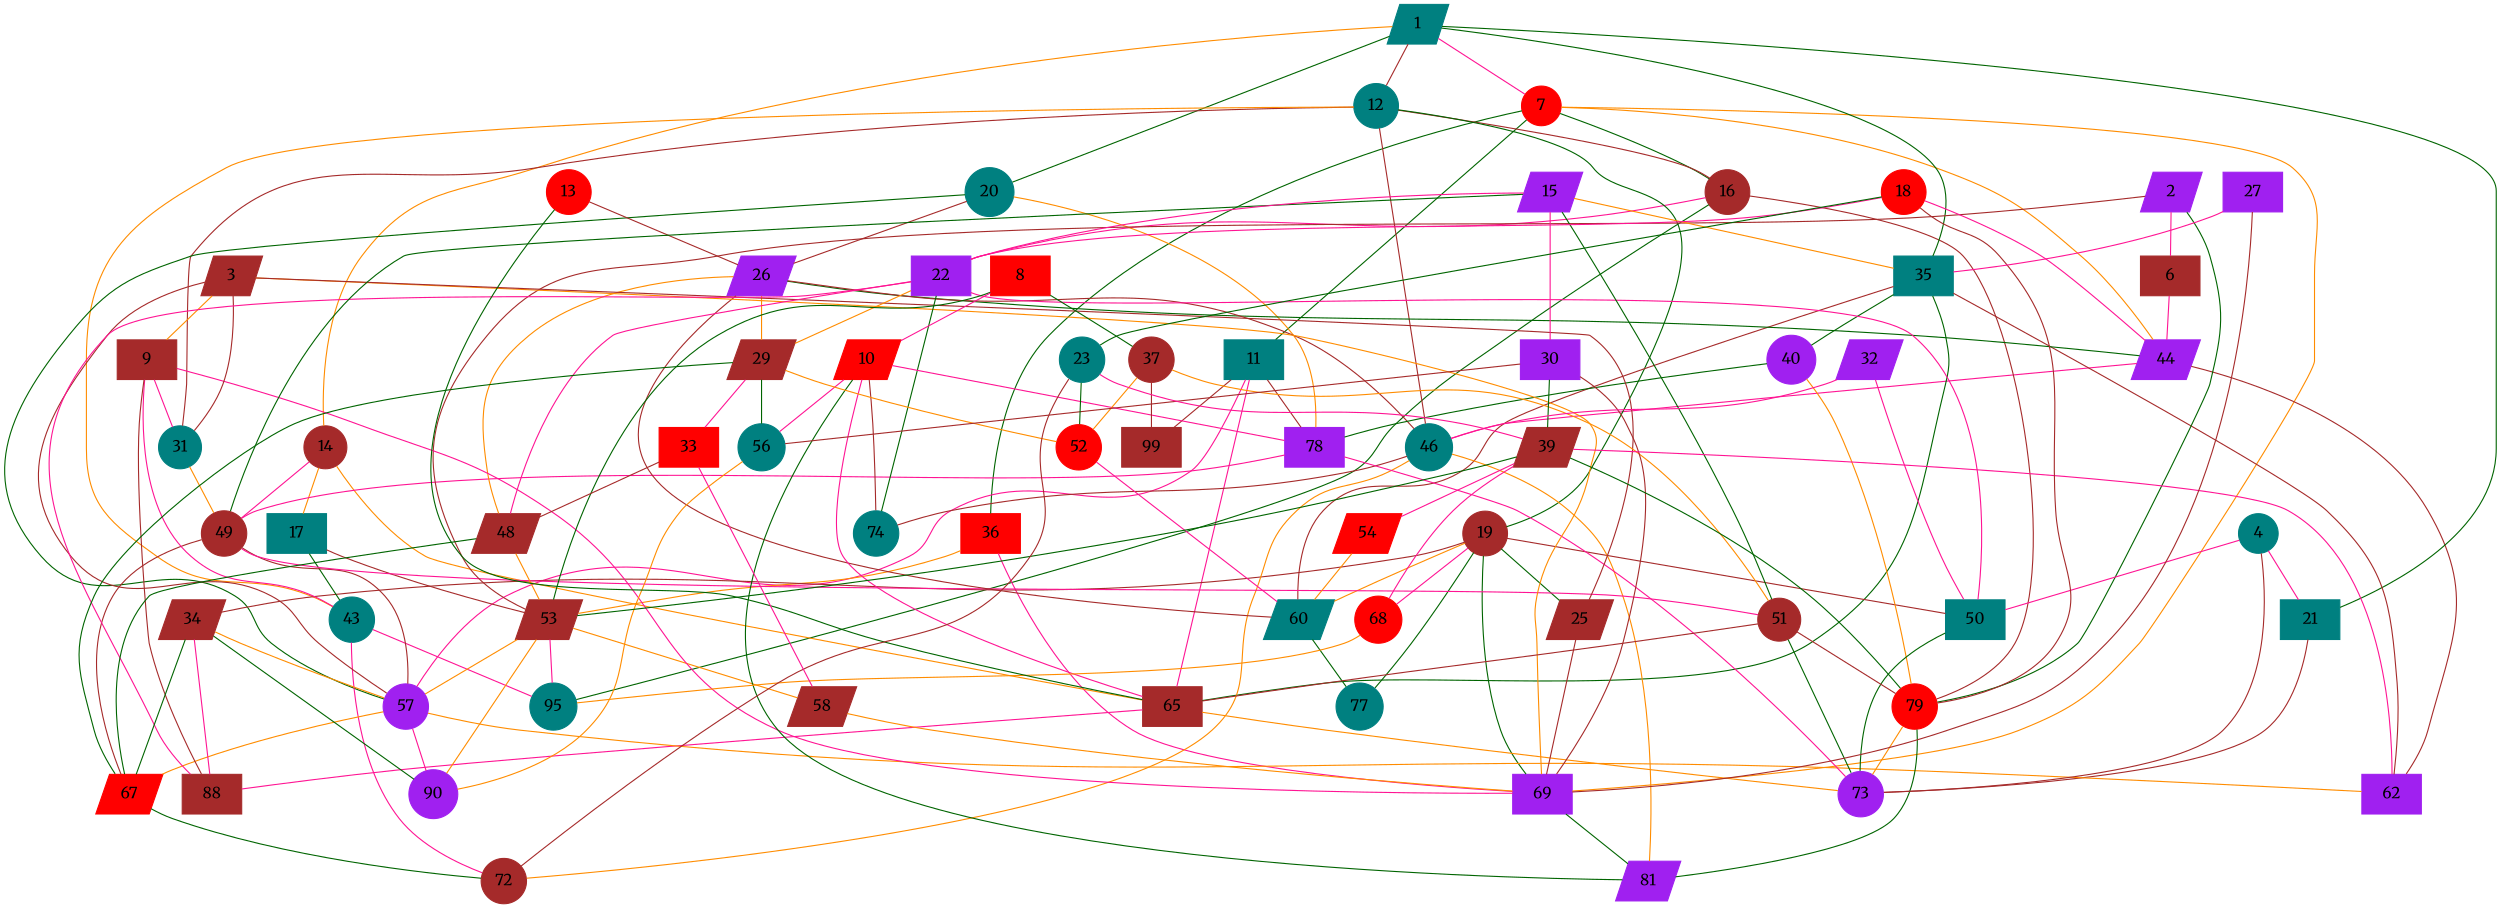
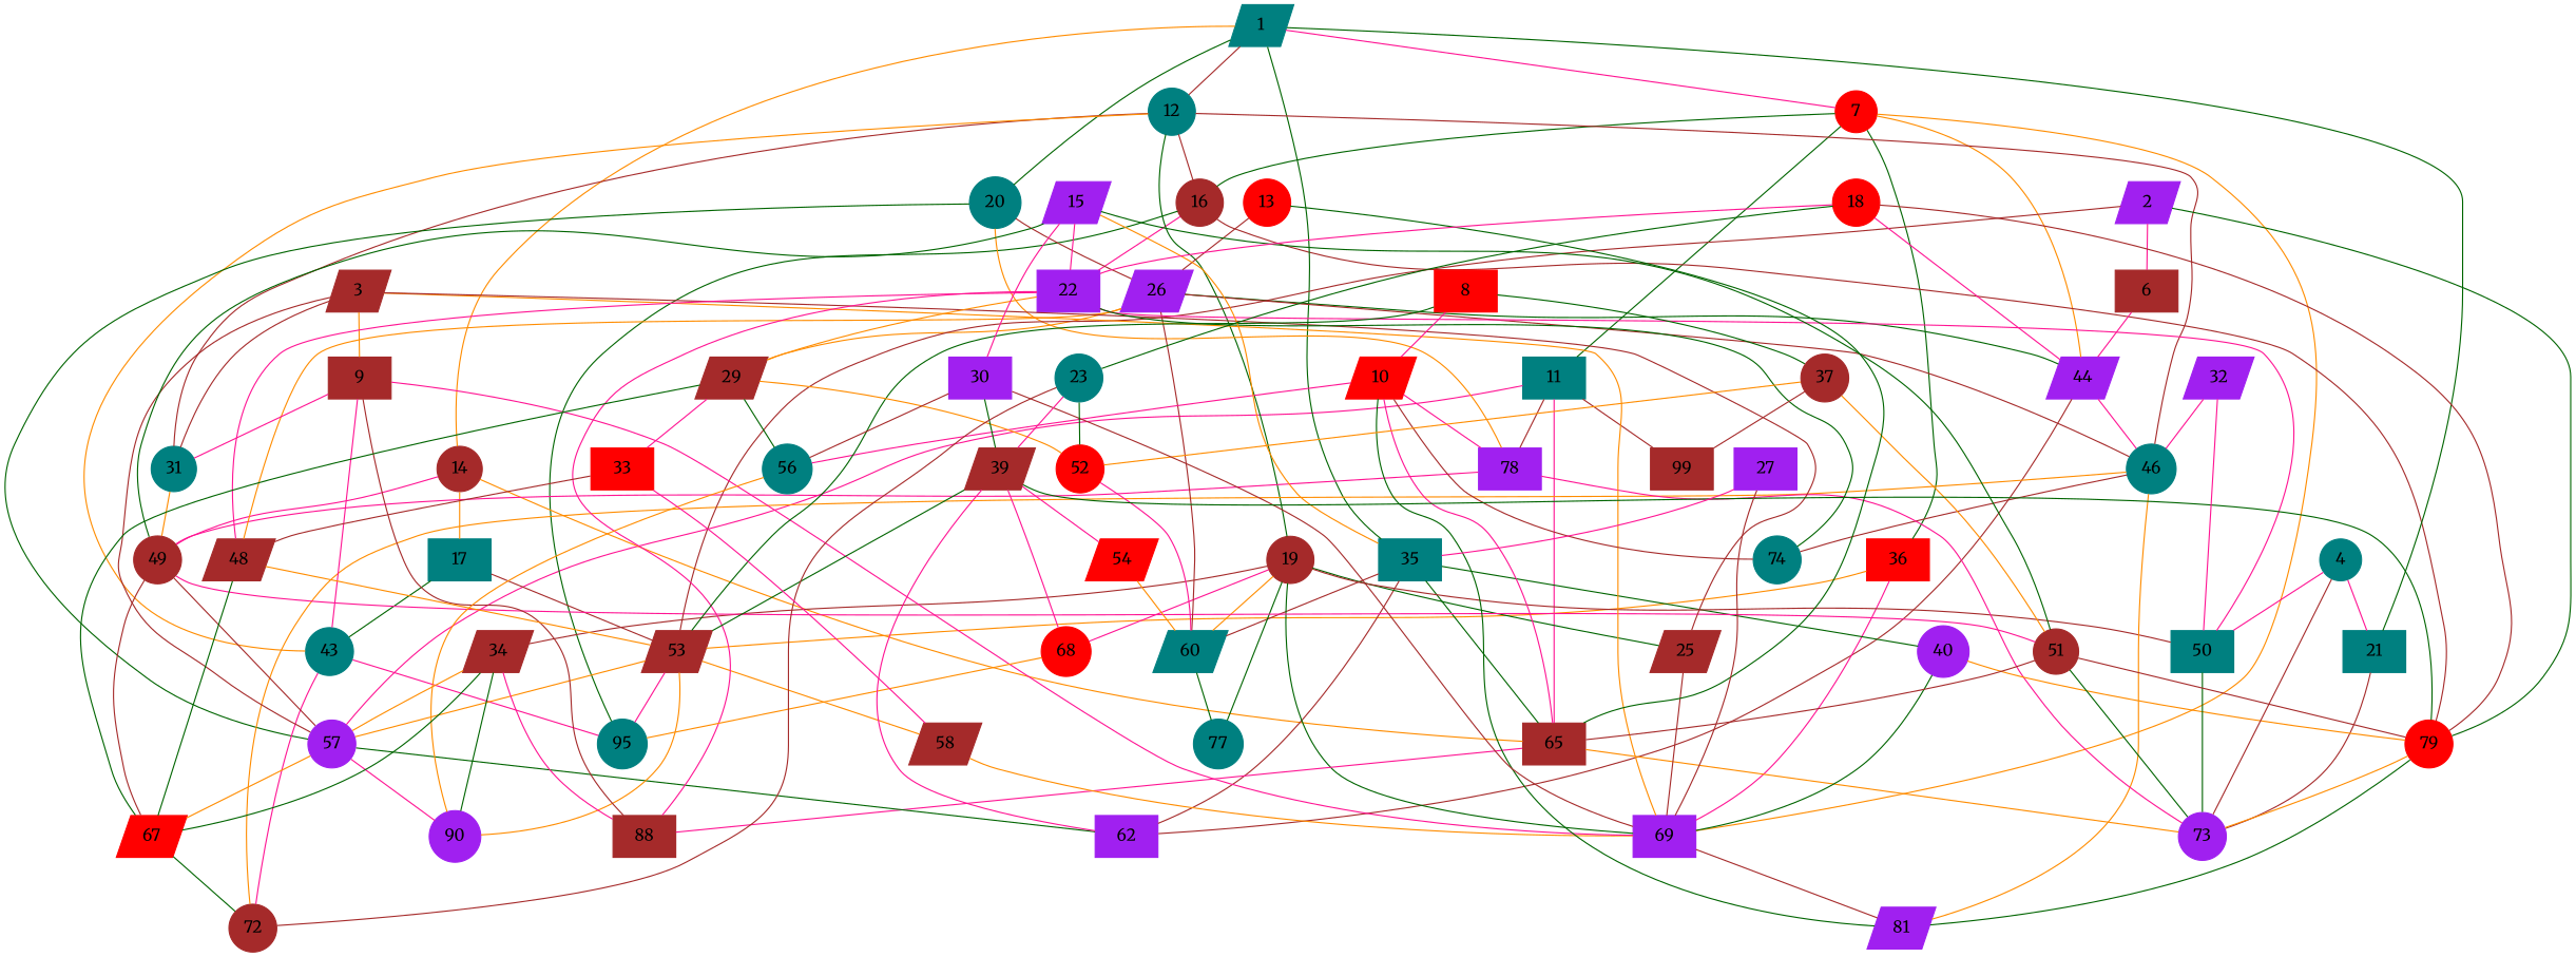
  graph {
    fontname=Merriweather
    node [color=brown fontname=Merriweather shape=circle style=filled]
    edge [color=deeppink fontname=Merriweather]
    7 [color=red super="+28"]
    69 [color=purple shape=box super="+82"]
    44 [color=purple shape=parallelogram super="+80"]
    11 [color=teal shape=box super="+63"]
    16
    36 [color=red shape=box]
    1 [color=teal shape=parallelogram]
    12 [color=teal super="+45"]
    14 [super="+84"]
    20 [color=teal super="+94"]
    21 [color=teal shape=box]
    35 [color=teal shape=box super="+96"]
    31 [color=teal super="+85"]
    43 [color=teal super="+47"]
    19 [super="+24"]
    46 [color=teal super="+92"]
    65 [shape=box super="+98"]
    17 [color=teal shape=box]
    49 [super="+76"]
    57 [color=purple super="+93"]
    n21 [color=purple label=78 shape=box super="+78"]
    26 [color=purple shape=parallelogram super="+41"]
    n23 [color=purple label=73 super="+97"]
    60 [color=teal shape=parallelogram super="+91"]
    40 [color=purple]
    62 [color=purple shape=box]
    2 [color=purple shape=parallelogram]
    6 [shape=box]
    53 [shape=parallelogram super="+86"]
    79 [color=red super="+89"]
    95 [color=teal]
    58 [shape=parallelogram]
    90 [color=purple]
    81 [color=purple shape=parallelogram]
    9 [shape=box super="+70"]
    88 [shape=box]
    3 [shape=parallelogram]
    25 [shape=parallelogram]
    67 [color=red shape=parallelogram]
    4 [color=teal super="+5"]
    50 [color=teal shape=box super="+59"]
    99 [shape=box]
    22 [color=purple shape=box super="+87"]
    10 [color=red shape=parallelogram super="+75"]
    56 [color=teal super="+66"]
    74 [color=teal]
    8 [color=red shape=box]
    37
    51 [super="+64"]
    52 [color=red]
    72
    34 [shape=parallelogram super="+73"]
    68 [color=red super="+71"]
    77 [color=teal]
    29 [shape=parallelogram super="+61"]
    48 [shape=parallelogram]
    13 [color=red]
    15 [color=purple shape=parallelogram super="+100"]
    30 [color=purple shape=box]
    39 [shape=parallelogram super="+42"]
    18 [color=red]
    23 [color=teal super="+55"]
    33 [color=red shape=box]
    54 [color=red shape=parallelogram]
    27 [color=purple shape=box]
    32 [color=purple shape=parallelogram]
    7 -- 69 [color=darkorange]
    7 -- 44 [color=darkorange]
    7 -- 11 [color=darkgreen]
    7 -- 16 [color=darkgreen]
    7 -- 36 [color=darkgreen]
-   69 -- 81 [color=darkgreen]
+   69 -- 81 [color=brown]
    44 -- 46 [weight=2]
    44 -- 62 [color=brown]
    11 -- 65 [weight=2]
    11 -- 57
    11 -- n21 [color=brown]
    11 -- 99 [color=brown]
    16 -- 79 [color=brown]
    16 -- 95 [color=darkgreen]
    16 -- 22
    36 -- 69
    36 -- 53 [color=darkorange]
    1 -- 7
    1 -- 12 [color=brown]
    1 -- 14 [color=darkorange]
    1 -- 20 [color=darkgreen]
    1 -- 21 [color=darkgreen]
    1 -- 35 [color=darkgreen]
    12 -- 16 [color=brown]
    12 -- 31 [color=brown]
    12 -- 43 [color=darkorange]
    12 -- 19 [color=darkgreen]
    12 -- 46 [color=brown]
    14 -- 65 [color=darkorange]
    14 -- 17 [color=darkorange]
    14 -- 49
    20 -- 57 [color=darkgreen]
    20 -- n21 [color=darkorange]
    20 -- 26 [color=brown]
    21 -- n23 [color=brown]
    35 -- 65 [color=darkgreen]
    35 -- 60 [color=brown]
    35 -- 40 [color=darkgreen]
    35 -- 62 [color=brown]
    31 -- 49 [color=darkorange weight=2]
    43 -- 95
    43 -- 72
    19 -- 69 [color=darkgreen]
    19 -- 60 [color=darkorange]
    19 -- 25 [color=darkgreen]
    19 -- 50 [color=brown]
    19 -- 34 [color=brown weight=2]
    19 -- 68
    19 -- 77 [color=darkgreen]
    46 -- 81 [color=darkorange]
    46 -- 74 [color=brown]
    46 -- 72 [color=darkorange]
    65 -- n23 [color=darkorange]
    65 -- 88
    17 -- 43 [color=darkgreen]
    17 -- 53 [color=brown]
    49 -- 57 [color=brown]
    49 -- 67 [color=brown]
    49 -- 51
-   57 -- 62 [color=darkorange]
+   57 -- 62 [color=darkgreen]
    57 -- 90
    57 -- 67 [color=darkorange]
    n21 -- 49
    n21 -- n23
    26 -- 44 [color=darkgreen]
    26 -- 46 [color=brown]
    26 -- 60 [color=brown]
    26 -- 29 [color=darkorange]
    26 -- 48 [color=darkorange]
    60 -- 77 [color=darkgreen]
-   40 -- n21 [color=darkgreen]
+   40 -- 69 [color=darkgreen]
    40 -- 79 [color=darkorange]
    2 -- 6
    2 -- 53 [color=brown]
    2 -- 79 [color=darkgreen]
    6 -- 44
    53 -- 57 [color=darkorange]
    53 -- 95
    53 -- 58 [color=darkorange]
    53 -- 90 [color=darkorange]
    79 -- n23 [color=darkorange]
    79 -- 81 [color=darkgreen]
    58 -- 69 [color=darkorange]
    9 -- 69
    9 -- 31
    9 -- 43
    9 -- 88 [color=brown]
    3 -- 69 [color=darkorange]
    3 -- 31 [color=brown]
    3 -- 57 [color=brown]
    3 -- 9 [color=darkorange]
    3 -- 25 [color=brown]
    25 -- 69 [color=brown]
    67 -- 72 [color=darkgreen]
    4 -- 21
    4 -- n23 [color=brown]
    4 -- 50 [weight=2]
    50 -- n23 [color=darkgreen]
    22 -- 88
    22 -- 50
    22 -- 74 [color=darkgreen]
    22 -- 29 [color=darkorange]
    22 -- 48
    10 -- 65
    10 -- n21
    10 -- 81 [color=darkgreen]
    10 -- 56
    10 -- 74 [color=brown]
    56 -- 90 [color=darkorange]
    8 -- 53 [color=darkgreen]
    8 -- 10
    8 -- 37 [color=darkgreen]
    37 -- 99 [color=brown]
    37 -- 51 [color=darkorange weight=2]
    37 -- 52 [color=darkorange]
    51 -- 65 [color=brown]
    51 -- n23 [color=darkgreen]
    51 -- 79 [color=brown]
    52 -- 60
    34 -- 57 [color=darkorange]
    34 -- 90 [color=darkgreen]
    34 -- 88
    34 -- 67 [color=darkgreen]
    68 -- 95 [color=darkorange]
    29 -- 67 [color=darkgreen]
    29 -- 56 [color=darkgreen]
    29 -- 52 [color=darkorange]
    29 -- 33
    48 -- 53 [color=darkorange]
    48 -- 67 [color=darkgreen]
    13 -- 65 [color=darkgreen]
    13 -- 26 [color=brown]
    15 -- 35 [color=darkorange]
    15 -- 49 [color=darkgreen]
    15 -- 22
    15 -- 51 [color=darkgreen]
    15 -- 30
    30 -- 69 [color=brown]
    30 -- 56 [color=brown]
    30 -- 39 [color=darkgreen]
    39 -- 62
    39 -- 53 [color=darkgreen]
    39 -- 79 [color=darkgreen]
    39 -- 68
    39 -- 54
    18 -- 44
    18 -- 79 [color=brown]
    18 -- 22
    18 -- 23 [color=darkgreen]
    23 -- 52 [color=darkgreen]
    23 -- 72 [color=brown]
    23 -- 39
    33 -- 58
    33 -- 48 [color=brown]
    54 -- 60 [color=darkorange]
    27 -- 69 [color=brown]
    27 -- 35
    32 -- 46
    32 -- 50
  }
